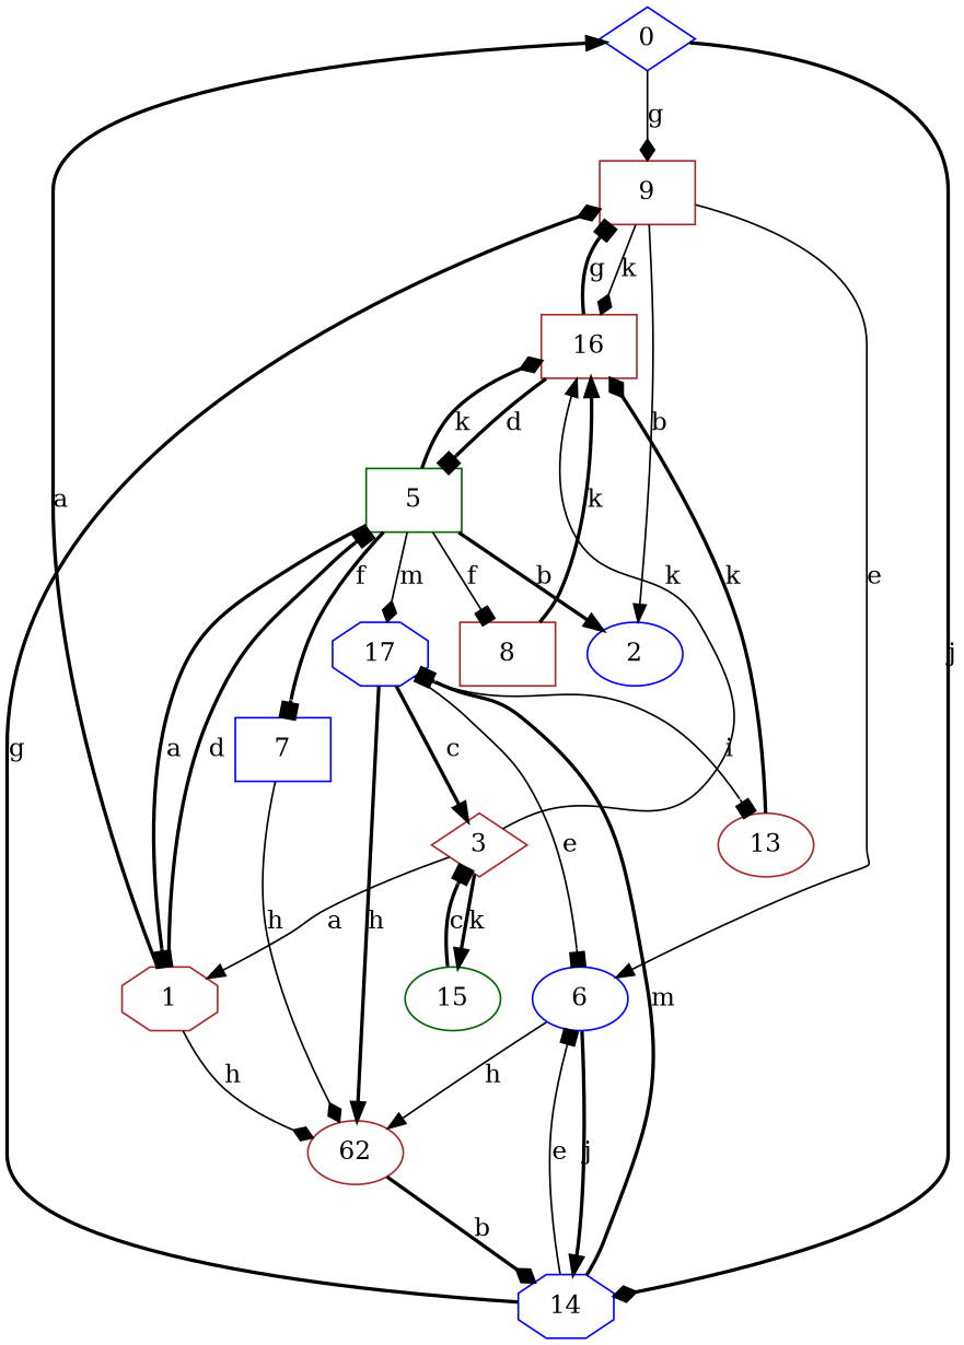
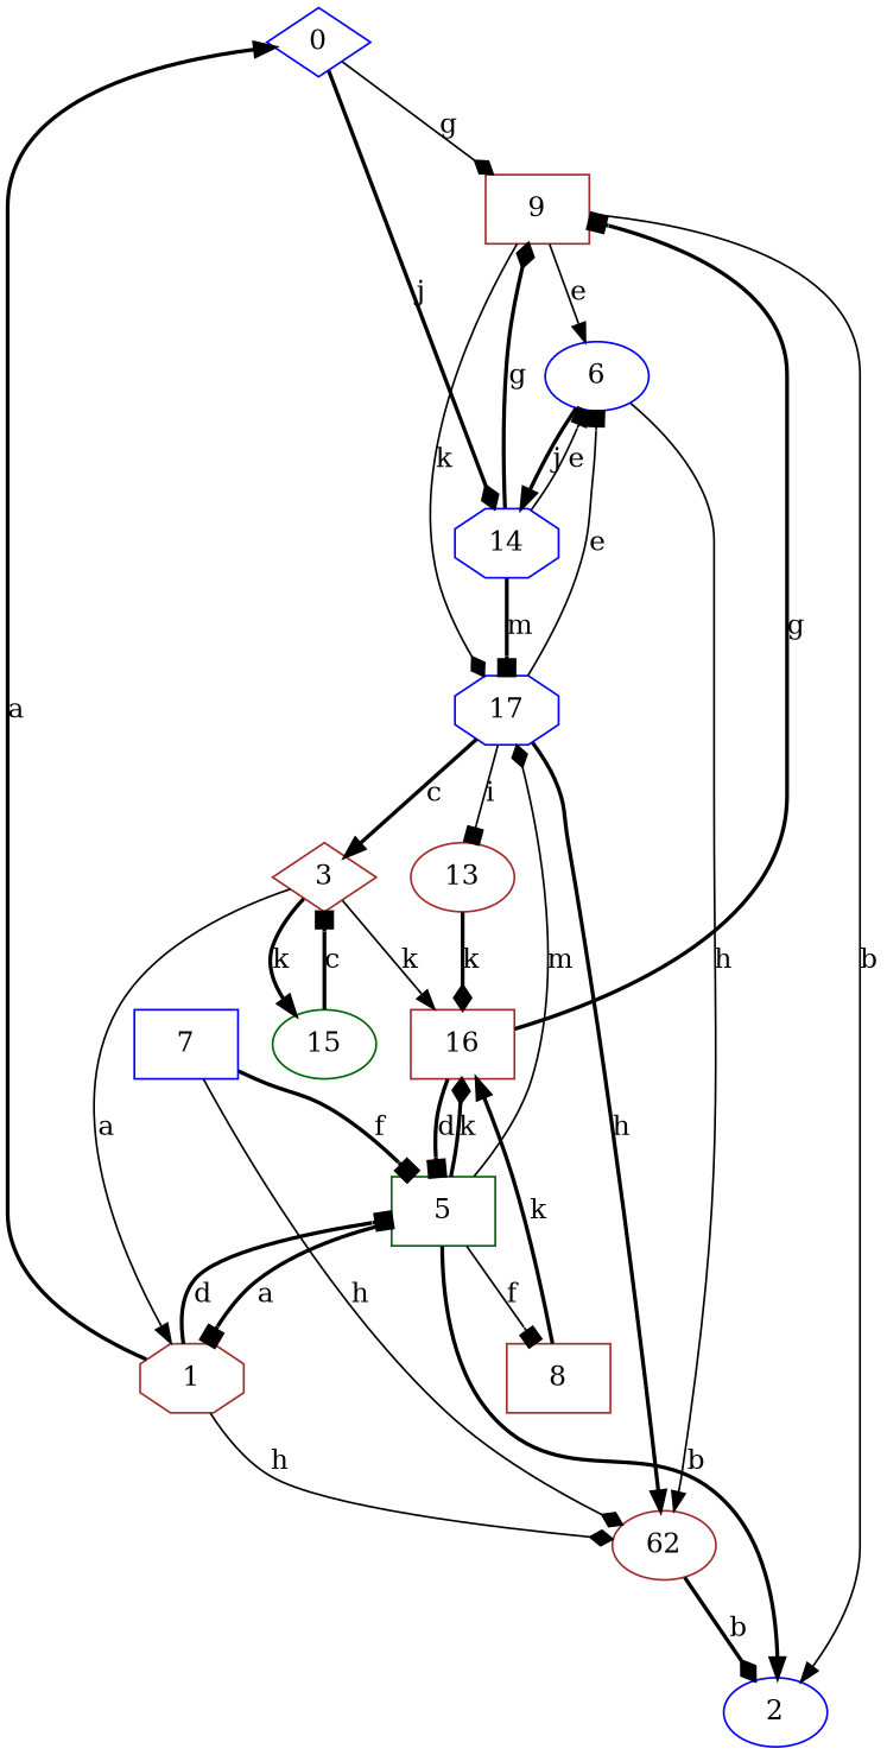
  strict digraph {
    fontname="DejaVu Serif"
    node [color=brown fontname="DejaVu Serif" shape=box]
    edge [arrowhead=normal fontname="DejaVu Serif" style=bold]
    0 [color=blue shape=diamond]
    9
    14 [color=blue shape=octagon]
    16
    2 [color=blue shape=ellipse]
    6 [color=blue shape=ellipse]
    17 [color=blue shape=octagon]
    1 [shape=octagon]
    5 [color=darkgreen]
    n10 [label=62 shape=ellipse]
    7 [color=blue]
    8
    3 [shape=diamond]
    15 [color=darkgreen shape=ellipse]
    13 [shape=ellipse]
    0 -> 9 [arrowhead=diamond label=g style=solid]
    0 -> 14 [arrowhead=diamond label=j]
-   9 -> 16 [arrowhead=diamond label=k style=solid]
+   9 -> 17 [arrowhead=diamond label=k style=solid]
    9 -> 2 [label=b style=solid]
    9 -> 6 [label=e style=solid]
    14 -> 9 [arrowhead=diamond label=g]
    14 -> 6 [arrowhead=box label=e style=solid]
    14 -> 17 [arrowhead=box label=m]
    16 -> 9 [arrowhead=box label=g]
    16 -> 5 [arrowhead=box label=d]
    6 -> 14 [label=j]
    6 -> n10 [label=h style=solid]
    17 -> 6 [arrowhead=box label=e style=solid]
    17 -> n10 [label=h]
    17 -> 3 [label=c]
    17 -> 13 [arrowhead=box label=i style=solid]
    1 -> 0 [label=a]
    1 -> 5 [arrowhead=box label=d]
    1 -> n10 [arrowhead=diamond label=h style=solid]
    5 -> 16 [arrowhead=diamond label=k]
    5 -> 2 [label=b]
    5 -> 17 [arrowhead=diamond label=m style=solid]
    5 -> 1 [arrowhead=box label=a]
-   5 -> 7 [arrowhead=box label=f]
+   7 -> 5 [arrowhead=box label=f]
    5 -> 8 [arrowhead=box label=f style=solid]
-   n10 -> 14 [arrowhead=diamond label=b]
+   n10 -> 2 [arrowhead=diamond label=b]
    7 -> n10 [arrowhead=diamond label=h style=solid]
    8 -> 16 [label=k]
    3 -> 16 [label=k style=solid]
    3 -> 1 [label=a style=solid]
    3 -> 15 [label=k]
    15 -> 3 [arrowhead=box label=c]
    13 -> 16 [arrowhead=diamond label=k]
  }
